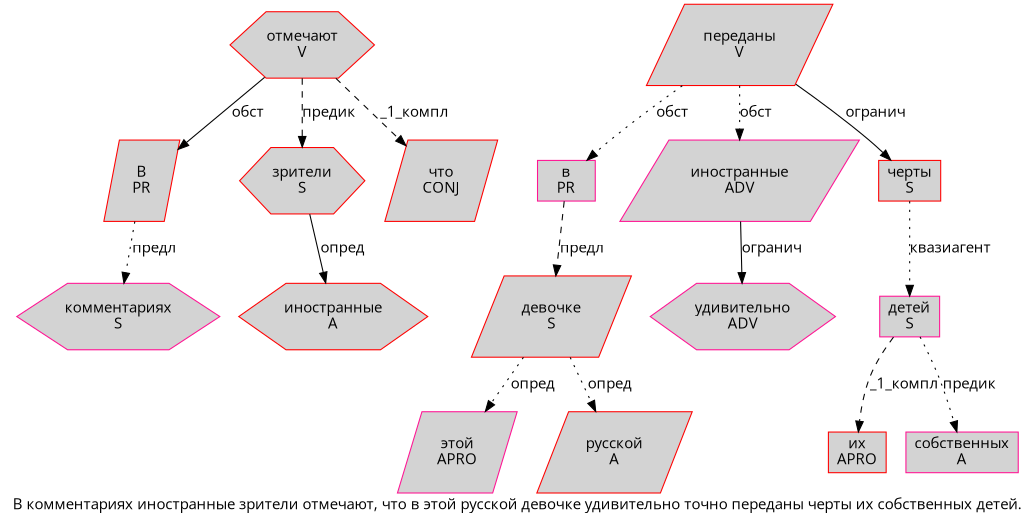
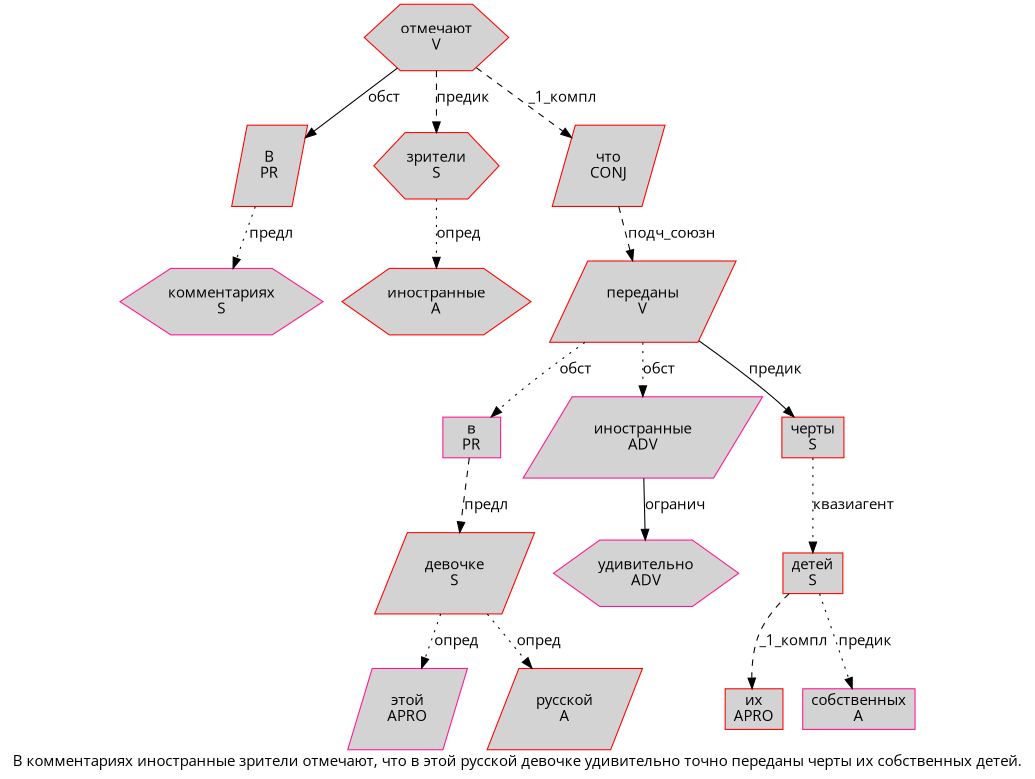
  digraph {
    fontname="Open Sans"
    label="В комментариях иностранные зрители отмечают, что в этой русской девочке удивительно точно переданы черты их собственных детей."
    node [color=red fillcolor=lightgray fontname="Open Sans" penwidth=1 shape=parallelogram style=filled]
    edge [fontname="Open Sans" style=dotted]
    n1 [label="В\nPR"]
    n2 [color=deeppink label="комментариях\nS" shape=hexagon]
    n3 [label="иностранные\nA" shape=hexagon]
    n4 [label="зрители\nS" shape=hexagon]
    n5 [label="отмечают\nV" shape=hexagon]
    n6 [label="что\nCONJ"]
    n7 [label="переданы\nV"]
    n8 [color=deeppink label="в\nPR" shape=box]
    n9 [color=deeppink label="иностранные\nADV"]
    n10 [label="черты\nS" shape=box]
    n11 [label="девочке\nS"]
    n12 [color=deeppink label="этой\nAPRO"]
    n13 [label="русской\nA"]
    n14 [color=deeppink label="удивительно\nADV" shape=hexagon]
-   n15 [color=deeppink label="детей\nS" shape=box]
+   n15 [label="детей\nS" shape=box]
    n16 [label="их\nAPRO" shape=box]
    n17 [color=deeppink label="собственных\nA" shape=box]
    n1 -> n2 [label="предл"]
-   n4 -> n3 [label="опред" style=solid]
+   n4 -> n3 [label="опред"]
    n5 -> n1 [label="обст" style=solid]
    n5 -> n4 [label="предик" style=dashed]
    n5 -> n6 [label="_1_компл" style=dashed]
+   n6 -> n7 [label="подч_союзн" style=dashed]
    n7 -> n8 [label="обст"]
    n7 -> n9 [label="обст"]
-   n7 -> n10 [label="огранич" style=solid]
+   n7 -> n10 [label="предик" style=solid]
    n8 -> n11 [label="предл" style=dashed]
    n9 -> n14 [label="огранич" style=solid]
    n10 -> n15 [label="квазиагент"]
    n11 -> n12 [label="опред"]
    n11 -> n13 [label="опред"]
    n15 -> n16 [label="_1_компл" style=dashed]
    n15 -> n17 [label="предик"]
  }
